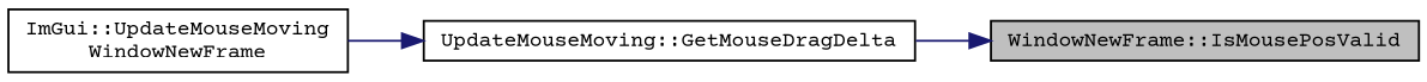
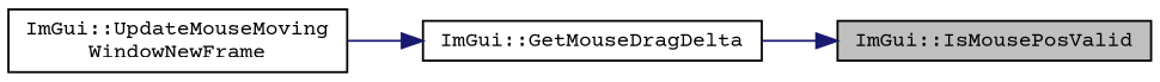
  digraph {
    fontname="Courier Prime"
    rankdir=RL
    node [color=black fillcolor=white fontname="Courier Prime" fontsize=10 shape=record style=filled]
    edge [color=midnightblue dir=back fontname="Courier Prime" fontsize=10 labelfontname=Helvetica labelfontsize=10 style=solid]
-   n1 [fillcolor=grey75 fontcolor=black height=0.2 label="WindowNewFrame::IsMousePosValid" width=0.4]
-   n2 [height=0.2 label="UpdateMouseMoving::GetMouseDragDelta" width=0.4]
+   n1 [fillcolor=grey75 fontcolor=black height=0.2 label="ImGui::IsMousePosValid" width=0.4]
+   n2 [height=0.2 label="ImGui::GetMouseDragDelta" width=0.4]
    n3 [height=0.2 label="ImGui::UpdateMouseMoving\lWindowNewFrame" width=0.4]
    n1 -> n2
    n2 -> n3
  }
